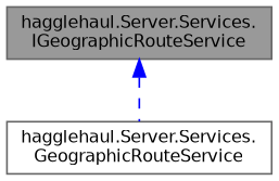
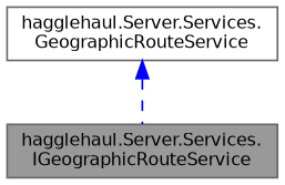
  digraph {
    node [color=gray40 fontname=Helvetica fontsize=10 shape=box style=filled]
    n1 [fillcolor=grey60 fontcolor=black height=0.2 label="hagglehaul.Server.Services.\lIGeographicRouteService" width=0.4]
    n2 [fillcolor=white height=0.2 label="hagglehaul.Server.Services.\lGeographicRouteService" width=0.4]
-   n1 -> n2 [color=blue dir=back fontname=Helvetica fontsize=10 labelfontname=Helvetica labelfontsize=10 style=dashed]
+   n2 -> n1 [color=blue dir=back fontname=Helvetica fontsize=10 labelfontname=Helvetica labelfontsize=10 style=dashed]
  }
